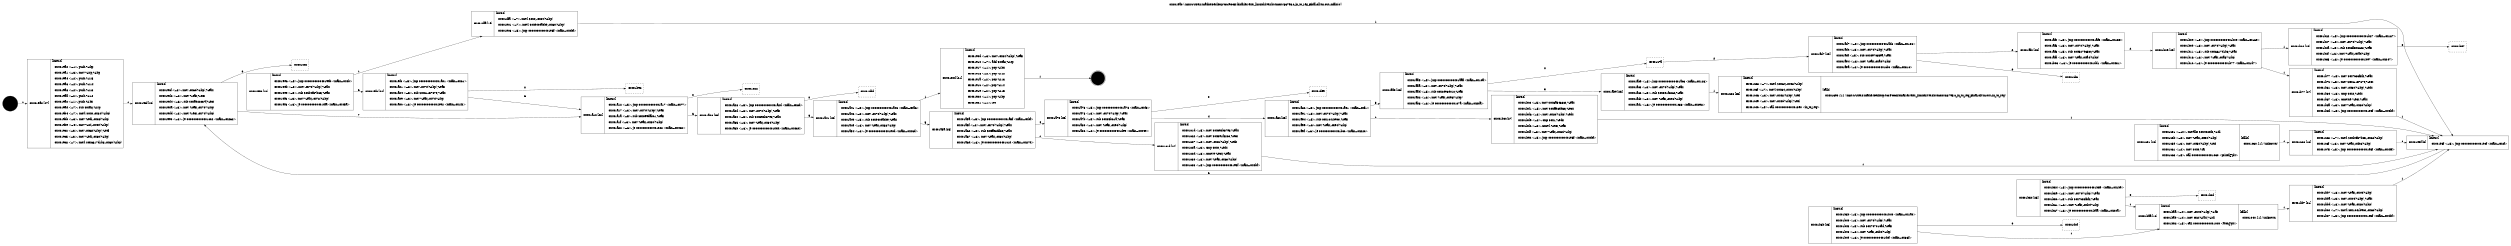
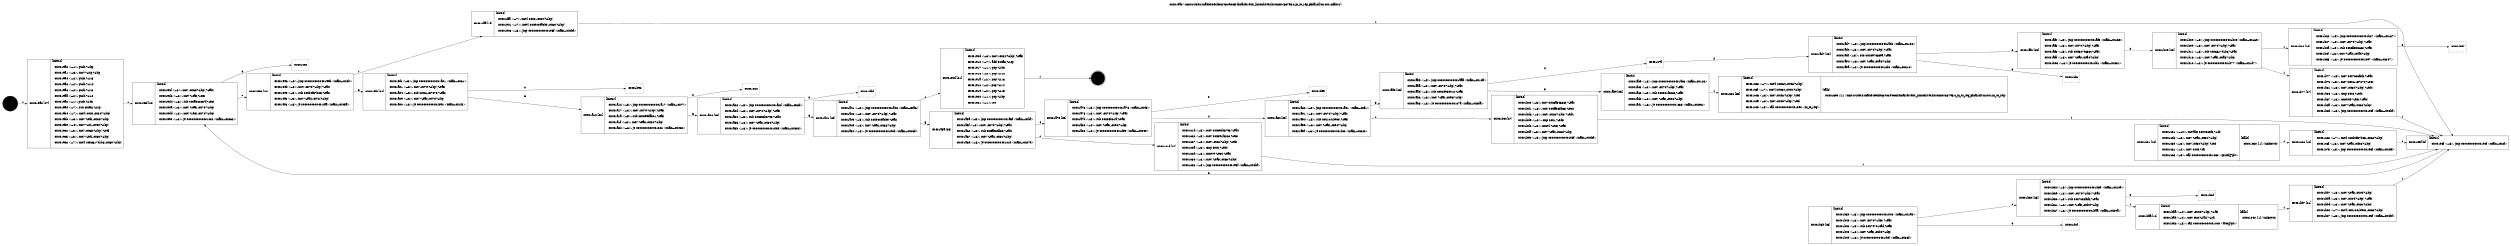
  digraph {
    fontname="DejaVu Serif"
    label="0x4019a0 (/mnt/c/Users/mathe/Desktop/tcc/POCII/binaries/extr_linuxdrivershwmonw83795.c_in_to_reg_Final-ollvm.out::main(0))"
    labelloc=t
    rankdir=LR
    node [fontname="DejaVu Serif" shape=record]
    edge [fontname="DejaVu Serif"]
    Entry [fillcolor=black height=0.3 shape=circle style=filled width=0.3]
    n2 [label="{\n     0x4019a0 [47]\l\n     | [instrs]\l\n     &nbsp;&nbsp;0x4019a0 \<+1\>: push %rbp\l\n     &nbsp;&nbsp;0x4019a1 \<+3\>: mov %rsp,%rbp\l\n     &nbsp;&nbsp;0x4019a4 \<+2\>: push %r15\l\n     &nbsp;&nbsp;0x4019a6 \<+2\>: push %r14\l\n     &nbsp;&nbsp;0x4019a8 \<+2\>: push %r13\l\n     &nbsp;&nbsp;0x4019aa \<+2\>: push %r12\l\n     &nbsp;&nbsp;0x4019ac \<+1\>: push %rbx\l\n     &nbsp;&nbsp;0x4019ad \<+7\>: sub $0xa8,%rsp\l\n     &nbsp;&nbsp;0x4019b4 \<+7\>: movl $0x0,-0x34(%rbp)\l\n     &nbsp;&nbsp;0x4019bb \<+3\>: mov %edi,-0x38(%rbp)\l\n     &nbsp;&nbsp;0x4019be \<+4\>: mov %rsi,-0x40(%rbp)\l\n     &nbsp;&nbsp;0x4019c2 \<+3\>: mov -0x38(%rbp),%edi\l\n     &nbsp;&nbsp;0x4019c5 \<+3\>: mov %edi,-0x30(%rbp)\l\n     &nbsp;&nbsp;0x4019c8 \<+7\>: movl $0x6617d1b8,-0x6c(%rbp)\l\n  }"]
    n3 [label="{\n     0x4019cf [23]\l\n     | [instrs]\l\n     &nbsp;&nbsp;0x4019cf \<+3\>: mov -0x6c(%rbp),%eax\l\n     &nbsp;&nbsp;0x4019d2 \<+2\>: mov %eax,%ecx\l\n     &nbsp;&nbsp;0x4019d4 \<+6\>: sub $0xa922c37f,%ecx\l\n     &nbsp;&nbsp;0x4019da \<+3\>: mov %eax,-0x70(%rbp)\l\n     &nbsp;&nbsp;0x4019dd \<+3\>: mov %ecx,-0x74(%rbp)\l\n     &nbsp;&nbsp;0x4019e0 \<+6\>: je 0000000000401c02 \<main+0x262\>\l\n  }"]
    n4 [label="{\n     0x401c02\l\n  }" style=dashed]
    n5 [label="{\n     0x4019e6 [22]\l\n     | [instrs]\l\n     &nbsp;&nbsp;0x4019e6 \<+5\>: jmp 00000000004019eb \<main+0x4b\>\l\n     &nbsp;&nbsp;0x4019eb \<+3\>: mov -0x70(%rbp),%eax\l\n     &nbsp;&nbsp;0x4019ee \<+5\>: sub $0xb4f37b65,%eax\l\n     &nbsp;&nbsp;0x4019f3 \<+3\>: mov %eax,-0x78(%rbp)\l\n     &nbsp;&nbsp;0x4019f6 \<+6\>: je 0000000000401dfa \<main+0x45a\>\l\n  }"]
    n6 [label="{\n     0x401dfa [19]\l\n     | [instrs]\l\n     &nbsp;&nbsp;0x401dfa \<+7\>: movl $0x0,-0x34(%rbp)\l\n     &nbsp;&nbsp;0x401e01 \<+7\>: movl $0xe40ea0be,-0x6c(%rbp)\l\n     &nbsp;&nbsp;0x401e08 \<+5\>: jmp 0000000000401e5f \<main+0x4bf\>\l\n  }"]
    n7 [label="{\n     0x4019fc [22]\l\n     | [instrs]\l\n     &nbsp;&nbsp;0x4019fc \<+5\>: jmp 0000000000401a01 \<main+0x61\>\l\n     &nbsp;&nbsp;0x401a01 \<+3\>: mov -0x70(%rbp),%eax\l\n     &nbsp;&nbsp;0x401a04 \<+5\>: sub $0xc115767e,%eax\l\n     &nbsp;&nbsp;0x401a09 \<+3\>: mov %eax,-0x7c(%rbp)\l\n     &nbsp;&nbsp;0x401a0c \<+6\>: je 0000000000401b92 \<main+0x1f2\>\l\n  }"]
    n8 [label="{\n     0x401e5f [5]\l\n     | [instrs]\l\n     &nbsp;&nbsp;0x401e5f \<+5\>: jmp 00000000004019cf \<main+0x2f\>\l\n  }"]
    n9 [label="{\n     0x401b92\l\n  }" style=dashed]
    n10 [label="{\n     0x401a12 [22]\l\n     | [instrs]\l\n     &nbsp;&nbsp;0x401a12 \<+5\>: jmp 0000000000401a17 \<main+0x77\>\l\n     &nbsp;&nbsp;0x401a17 \<+3\>: mov -0x70(%rbp),%eax\l\n     &nbsp;&nbsp;0x401a1a \<+5\>: sub $0xc99dabc1,%eax\l\n     &nbsp;&nbsp;0x401a1f \<+3\>: mov %eax,-0x80(%rbp)\l\n     &nbsp;&nbsp;0x401a22 \<+6\>: je 0000000000401e22 \<main+0x482\>\l\n  }"]
    Exit [fillcolor=black height=0.3 peripheries=2 shape=circle style=filled width=0.3]
    n12 [label="{\n     0x401e22\l\n  }" style=dashed]
    n13 [label="{\n     0x401a28 [25]\l\n     | [instrs]\l\n     &nbsp;&nbsp;0x401a28 \<+5\>: jmp 0000000000401a2d \<main+0x8d\>\l\n     &nbsp;&nbsp;0x401a2d \<+3\>: mov -0x70(%rbp),%eax\l\n     &nbsp;&nbsp;0x401a30 \<+5\>: sub $0xce2b67e8,%eax\l\n     &nbsp;&nbsp;0x401a35 \<+6\>: mov %eax,-0x84(%rbp)\l\n     &nbsp;&nbsp;0x401a3b \<+6\>: je 0000000000401ddd \<main+0x43d\>\l\n  }"]
    n14 [label="{\n     0x401c68 [18]\l\n     | [instrs]\l\n     &nbsp;&nbsp;0x401c68 \<+7\>: movl $0xb4f37b65,-0x6c(%rbp)\l\n     &nbsp;&nbsp;0x401c6f \<+6\>: mov %eax,-0xb8(%rbp)\l\n     &nbsp;&nbsp;0x401c75 \<+5\>: jmp 0000000000401e5f \<main+0x4bf\>\l\n  }"]
    n15 [label="{\n     0x401ddd\l\n  }" style=dashed]
    n16 [label="{\n     0x401a41 [25]\l\n     | [instrs]\l\n     &nbsp;&nbsp;0x401a41 \<+5\>: jmp 0000000000401a46 \<main+0xa6\>\l\n     &nbsp;&nbsp;0x401a46 \<+3\>: mov -0x70(%rbp),%eax\l\n     &nbsp;&nbsp;0x401a49 \<+5\>: sub $0xe40ea0be,%eax\l\n     &nbsp;&nbsp;0x401a4e \<+6\>: mov %eax,-0x88(%rbp)\l\n     &nbsp;&nbsp;0x401a54 \<+6\>: je 0000000000401e0d \<main+0x46d\>\l\n  }"]
    n17 [label="{\n     0x401c51 [23]\l\n     | [instrs]\l\n     &nbsp;&nbsp;0x401c51 \<+10\>: movabs $0x4020f2,%rdi\l\n     &nbsp;&nbsp;0x401c5b \<+3\>: mov %eax,-0x50(%rbp)\l\n     &nbsp;&nbsp;0x401c5e \<+3\>: mov -0x50(%rbp),%esi\l\n     &nbsp;&nbsp;0x401c61 \<+2\>: mov $0x0,%al\l\n     &nbsp;&nbsp;0x401c63 \<+5\>: call 0000000000401030 \<printf@plt\>\l\n     | [calls]\l\n     &nbsp;&nbsp;0x401030 \{1\} (unknown)\l\n  }"]
    n18 [label="{\n     0x401e0d [21]\l\n     | [instrs]\l\n     &nbsp;&nbsp;0x401e0d \<+3\>: mov -0x34(%rbp),%eax\l\n     &nbsp;&nbsp;0x401e10 \<+7\>: add $0xa8,%rsp\l\n     &nbsp;&nbsp;0x401e17 \<+1\>: pop %rbx\l\n     &nbsp;&nbsp;0x401e18 \<+2\>: pop %r12\l\n     &nbsp;&nbsp;0x401e1a \<+2\>: pop %r13\l\n     &nbsp;&nbsp;0x401e1c \<+2\>: pop %r14\l\n     &nbsp;&nbsp;0x401e1e \<+2\>: pop %r15\l\n     &nbsp;&nbsp;0x401e20 \<+1\>: pop %rbp\l\n     &nbsp;&nbsp;0x401e21 \<+1\>: ret\l\n  }"]
    n19 [label="{\n     0x401a5a [25]\l\n     | [instrs]\l\n     &nbsp;&nbsp;0x401a5a \<+5\>: jmp 0000000000401a5f \<main+0xbf\>\l\n     &nbsp;&nbsp;0x401a5f \<+3\>: mov -0x70(%rbp),%eax\l\n     &nbsp;&nbsp;0x401a62 \<+5\>: sub $0xffe8dd33,%eax\l\n     &nbsp;&nbsp;0x401a67 \<+6\>: mov %eax,-0x8c(%rbp)\l\n     &nbsp;&nbsp;0x401a6d \<+6\>: je 0000000000401c1d \<main+0x27d\>\l\n  }"]
    n20 [label="{\n     0x401bb7 [21]\l\n     | [instrs]\l\n     &nbsp;&nbsp;0x401bb7 \<+3\>: mov %eax,-0x44(%rbp)\l\n     &nbsp;&nbsp;0x401bba \<+3\>: mov -0x44(%rbp),%eax\l\n     &nbsp;&nbsp;0x401bbd \<+3\>: mov %eax,-0x2c(%rbp)\l\n     &nbsp;&nbsp;0x401bc0 \<+7\>: movl $0x1c41b9c0,-0x6c(%rbp)\l\n     &nbsp;&nbsp;0x401bc7 \<+5\>: jmp 0000000000401e5f \<main+0x4bf\>\l\n  }"]
    n21 [label="{\n     0x401c1d [27]\l\n     | [instrs]\l\n     &nbsp;&nbsp;0x401c1d \<+5\>: mov $0xce2b67e8,%eax\l\n     &nbsp;&nbsp;0x401c22 \<+5\>: mov $0x3e1f826c,%ecx\l\n     &nbsp;&nbsp;0x401c27 \<+3\>: mov -0x2c(%rbp),%edx\l\n     &nbsp;&nbsp;0x401c2a \<+3\>: cmp $0x0,%edx\l\n     &nbsp;&nbsp;0x401c2d \<+3\>: cmove %ecx,%eax\l\n     &nbsp;&nbsp;0x401c30 \<+3\>: mov %eax,-0x6c(%rbp)\l\n     &nbsp;&nbsp;0x401c33 \<+5\>: jmp 0000000000401e5f \<main+0x4bf\>\l\n  }"]
    n22 [label="{\n     0x401a73 [25]\l\n     | [instrs]\l\n     &nbsp;&nbsp;0x401a73 \<+5\>: jmp 0000000000401a78 \<main+0xd8\>\l\n     &nbsp;&nbsp;0x401a78 \<+3\>: mov -0x70(%rbp),%eax\l\n     &nbsp;&nbsp;0x401a7b \<+5\>: sub $0x35b61a,%eax\l\n     &nbsp;&nbsp;0x401a80 \<+6\>: mov %eax,-0x90(%rbp)\l\n     &nbsp;&nbsp;0x401a86 \<+6\>: je 0000000000401de9 \<main+0x449\>\l\n  }"]
    n23 [label="{\n     0x401b6d\l\n  }" style=dashed]
    n24 [label="{\n     0x401de9\l\n  }" style=dashed]
    n25 [label="{\n     0x401a8c [25]\l\n     | [instrs]\l\n     &nbsp;&nbsp;0x401a8c \<+5\>: jmp 0000000000401a91 \<main+0xf1\>\l\n     &nbsp;&nbsp;0x401a91 \<+3\>: mov -0x70(%rbp),%eax\l\n     &nbsp;&nbsp;0x401a94 \<+5\>: sub $0x1c41b9c0,%eax\l\n     &nbsp;&nbsp;0x401a99 \<+6\>: mov %eax,-0x94(%rbp)\l\n     &nbsp;&nbsp;0x401a9f \<+6\>: je 0000000000401bcc \<main+0x22c\>\l\n  }"]
    n26 [label="{\n     0x401baa [13]\l\n     | [instrs]\l\n     &nbsp;&nbsp;0x401baa \<+4\>: mov -0x40(%rbp),%rax\l\n     &nbsp;&nbsp;0x401bae \<+4\>: mov 0x8(%rax),%rdi\l\n     &nbsp;&nbsp;0x401bb2 \<+5\>: call 0000000000401040 \<atoi@plt\>\l\n     | [calls]\l\n     &nbsp;&nbsp;0x401040 \{1\} (unknown)\l\n  }"]
    n27 [label="{\n     0x401bcc [27]\l\n     | [instrs]\l\n     &nbsp;&nbsp;0x401bcc \<+5\>: mov $0x6a5466c2,%eax\l\n     &nbsp;&nbsp;0x401bd1 \<+5\>: mov $0xffe8dd33,%ecx\l\n     &nbsp;&nbsp;0x401bd6 \<+3\>: mov -0x2c(%rbp),%edx\l\n     &nbsp;&nbsp;0x401bd9 \<+3\>: cmp $0x1,%edx\l\n     &nbsp;&nbsp;0x401bdc \<+3\>: cmovl %ecx,%eax\l\n     &nbsp;&nbsp;0x401bdf \<+3\>: mov %eax,-0x6c(%rbp)\l\n     &nbsp;&nbsp;0x401be2 \<+5\>: jmp 0000000000401e5f \<main+0x4bf\>\l\n  }"]
    n28 [label="{\n     0x401aa5 [25]\l\n     | [instrs]\l\n     &nbsp;&nbsp;0x401aa5 \<+5\>: jmp 0000000000401aaa \<main+0x10a\>\l\n     &nbsp;&nbsp;0x401aaa \<+3\>: mov -0x70(%rbp),%eax\l\n     &nbsp;&nbsp;0x401aad \<+5\>: sub $0x2e98e01c,%eax\l\n     &nbsp;&nbsp;0x401ab2 \<+6\>: mov %eax,-0x98(%rbp)\l\n     &nbsp;&nbsp;0x401ab8 \<+6\>: je 0000000000401c7a \<main+0x2da\>\l\n  }"]
    n29 [label="{\n     0x401b54 [25]\l\n     | [instrs]\l\n     &nbsp;&nbsp;0x401b54 \<+5\>: jmp 0000000000401b59 \<main+0x1b9\>\l\n     &nbsp;&nbsp;0x401b59 \<+3\>: mov -0x70(%rbp),%eax\l\n     &nbsp;&nbsp;0x401b5c \<+5\>: sub $0x7c33f3f2,%eax\l\n     &nbsp;&nbsp;0x401b61 \<+6\>: mov %eax,-0xb4(%rbp)\l\n     &nbsp;&nbsp;0x401b67 \<+6\>: je 0000000000401baa \<main+0x20a\>\l\n  }"]
    n30 [label="{\n     0x401c7a\l\n  }" style=dashed]
    n31 [label="{\n     0x401abe [25]\l\n     | [instrs]\l\n     &nbsp;&nbsp;0x401abe \<+5\>: jmp 0000000000401ac3 \<main+0x123\>\l\n     &nbsp;&nbsp;0x401ac3 \<+3\>: mov -0x70(%rbp),%eax\l\n     &nbsp;&nbsp;0x401ac6 \<+5\>: sub $0x3e1f826c,%eax\l\n     &nbsp;&nbsp;0x401acb \<+6\>: mov %eax,-0x9c(%rbp)\l\n     &nbsp;&nbsp;0x401ad1 \<+6\>: je 0000000000401c38 \<main+0x298\>\l\n  }"]
    n32 [label="{\n     0x401d0f\l\n  }" style=dashed]
    n33 [label="{\n     0x401ad7 [25]\l\n     | [instrs]\l\n     &nbsp;&nbsp;0x401ad7 \<+5\>: jmp 0000000000401adc \<main+0x13c\>\l\n     &nbsp;&nbsp;0x401adc \<+3\>: mov -0x70(%rbp),%eax\l\n     &nbsp;&nbsp;0x401adf \<+5\>: sub $0x4e7c35ea,%eax\l\n     &nbsp;&nbsp;0x401ae4 \<+6\>: mov %eax,-0xa0(%rbp)\l\n     &nbsp;&nbsp;0x401aea \<+6\>: je 0000000000401cbc \<main+0x31c\>\l\n  }"]
    n34 [label="{\n     0x401c38 [25]\l\n     | [instrs]\l\n     &nbsp;&nbsp;0x401c38 \<+7\>: movl $0x64,-0x48(%rbp)\l\n     &nbsp;&nbsp;0x401c3f \<+7\>: movl $0x64,-0x4c(%rbp)\l\n     &nbsp;&nbsp;0x401c46 \<+3\>: mov -0x48(%rbp),%edi\l\n     &nbsp;&nbsp;0x401c49 \<+3\>: mov -0x4c(%rbp),%esi\l\n     &nbsp;&nbsp;0x401c4c \<+5\>: call 00000000004013e0 \<in_to_reg\>\l\n     | [calls]\l\n     &nbsp;&nbsp;0x4013e0 \{1\} (/mnt/c/Users/mathe/Desktop/tcc/POCII/binaries/extr_linuxdrivershwmonw83795.c_in_to_reg_Final-ollvm.out::in_to_reg)\l\n  }"]
    n35 [label="{\n     0x401b3b [25]\l\n     | [instrs]\l\n     &nbsp;&nbsp;0x401b3b \<+5\>: jmp 0000000000401b40 \<main+0x1a0\>\l\n     &nbsp;&nbsp;0x401b40 \<+3\>: mov -0x70(%rbp),%eax\l\n     &nbsp;&nbsp;0x401b43 \<+5\>: sub $0x70701cad,%eax\l\n     &nbsp;&nbsp;0x401b48 \<+6\>: mov %eax,-0xb0(%rbp)\l\n     &nbsp;&nbsp;0x401b4e \<+6\>: je 0000000000401d0f \<main+0x36f\>\l\n  }"]
    n36 [label="{\n     0x401cbc\l\n  }" style=dashed]
    n37 [label="{\n     0x401af0 [25]\l\n     | [instrs]\l\n     &nbsp;&nbsp;0x401af0 \<+5\>: jmp 0000000000401af5 \<main+0x155\>\l\n     &nbsp;&nbsp;0x401af5 \<+3\>: mov -0x70(%rbp),%eax\l\n     &nbsp;&nbsp;0x401af8 \<+5\>: sub $0x527e65cc,%eax\l\n     &nbsp;&nbsp;0x401afd \<+6\>: mov %eax,-0xa4(%rbp)\l\n     &nbsp;&nbsp;0x401b03 \<+6\>: je 0000000000401dd1 \<main+0x431\>\l\n  }"]
    n38 [label="{\n     0x401be7\l\n  }" style=dashed]
    n39 [label="{\n     0x401b09 [25]\l\n     | [instrs]\l\n     &nbsp;&nbsp;0x401b09 \<+5\>: jmp 0000000000401b0e \<main+0x16e\>\l\n     &nbsp;&nbsp;0x401b0e \<+3\>: mov -0x70(%rbp),%eax\l\n     &nbsp;&nbsp;0x401b11 \<+5\>: sub $0x6617d1b8,%eax\l\n     &nbsp;&nbsp;0x401b16 \<+6\>: mov %eax,-0xa8(%rbp)\l\n     &nbsp;&nbsp;0x401b1c \<+6\>: je 0000000000401b77 \<main+0x1d7\>\l\n  }"]
    n40 [label="{\n     0x401b22 [25]\l\n     | [instrs]\l\n     &nbsp;&nbsp;0x401b22 \<+5\>: jmp 0000000000401b27 \<main+0x187\>\l\n     &nbsp;&nbsp;0x401b27 \<+3\>: mov -0x70(%rbp),%eax\l\n     &nbsp;&nbsp;0x401b2a \<+5\>: sub $0x6a5466c2,%eax\l\n     &nbsp;&nbsp;0x401b2f \<+6\>: mov %eax,-0xac(%rbp)\l\n     &nbsp;&nbsp;0x401b35 \<+6\>: je 0000000000401be7 \<main+0x247\>\l\n  }"]
    n41 [label="{\n     0x401b77 [27]\l\n     | [instrs]\l\n     &nbsp;&nbsp;0x401b77 \<+5\>: mov $0x7c33f3f2,%eax\l\n     &nbsp;&nbsp;0x401b7c \<+5\>: mov $0xc115767e,%ecx\l\n     &nbsp;&nbsp;0x401b81 \<+3\>: mov -0x30(%rbp),%edx\l\n     &nbsp;&nbsp;0x401b84 \<+3\>: cmp $0x2,%edx\l\n     &nbsp;&nbsp;0x401b87 \<+3\>: cmovne %ecx,%eax\l\n     &nbsp;&nbsp;0x401b8a \<+3\>: mov %eax,-0x6c(%rbp)\l\n     &nbsp;&nbsp;0x401b8d \<+5\>: jmp 0000000000401e5f \<main+0x4bf\>\l\n  }"]
    Entry -> n2 [label=" 1"]
    n2 -> n3 [label=" 1"]
    n3 -> n4 [label=" 0"]
-   n3 -> n10 [label=" 7"]
+   n3 -> n5 [label=" 7"]
    n5 -> n6 [label=" 1"]
    n5 -> n7 [label=" 6"]
    n6 -> n8 [label=" 1"]
    n7 -> n9 [label=" 0"]
    n7 -> n10 [label=" 6"]
    n8 -> n3 [label=" 6"]
    n10 -> n12 [label=" 0"]
    n10 -> n13 [label=" 6"]
    n13 -> n15 [label=" 0"]
    n13 -> n16 [label=" 6"]
    n14 -> n8 [label=" 1"]
    n16 -> n18 [label=" 1"]
    n16 -> n19 [label=" 5"]
    n17 -> n14 [label=" 1"]
    n18 -> Exit [label=" 1"]
    n19 -> n21 [label=" 1"]
    n19 -> n22 [label=" 4"]
    n20 -> n8 [label=" 1"]
    n21 -> n8 [label=" 1"]
    n22 -> n24 [label=" 0"]
    n22 -> n25 [label=" 4"]
    n25 -> n27 [label=" 1"]
    n25 -> n28 [label=" 3"]
    n26 -> n20 [label=" 1"]
    n27 -> n8 [label=" 1"]
    n28 -> n30 [label=" 0"]
    n28 -> n31 [label=" 3"]
    n29 -> n23 [label=" 0"]
    n29 -> n26 [label=" 1"]
    n30 -> n33 [label=" 2"]
    n31 -> n34 [label=" 1"]
    n33 -> n36 [label=" 0"]
    n33 -> n37 [label=" 2"]
-   n35 -> n26 [label=" 1"]
+   n35 -> n29 [label=" 1"]
    n35 -> n32 [label=" 0"]
    n37 -> n39 [label=" 2"]
    n39 -> n40 [label=" 1"]
    n39 -> n41 [label=" 1"]
    n40 -> n38 [label=" 0"]
    n41 -> n8 [label=" 1"]
  }
